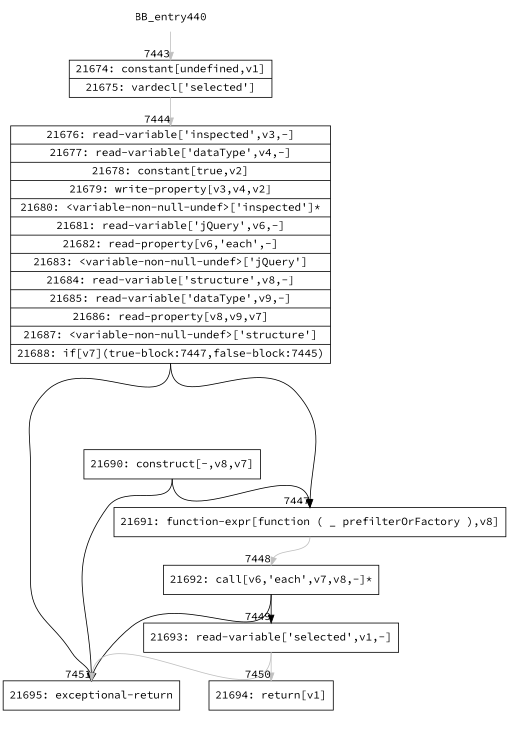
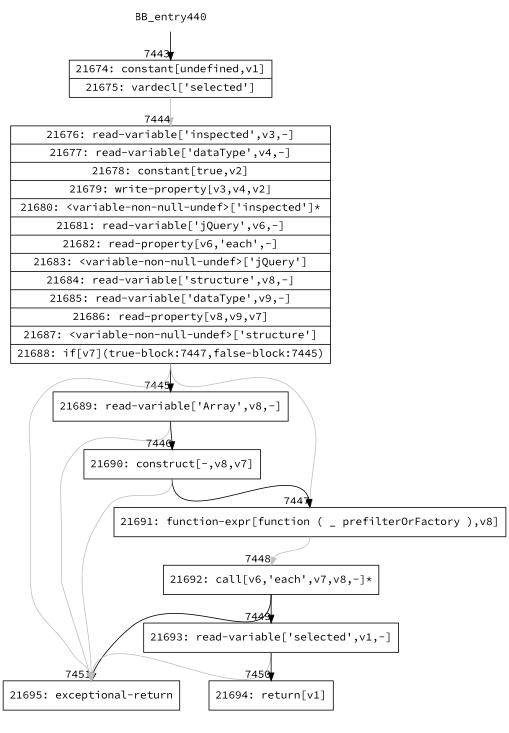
  digraph {
    fontname="Source Code Pro"
    rankdir=TD
    node [fontname="Source Code Pro" shape=record]
    edge [fontname="Source Code Pro" headport=n tailport=s]
    n1 [label=BB_entry440 shape=none]
    n2 [label="{21674: constant[undefined,v1]|21675: vardecl['selected']}"]
    n3 [label="{21676: read-variable['inspected',v3,-]|21677: read-variable['dataType',v4,-]|21678: constant[true,v2]|21679: write-property[v3,v4,v2]|21680: \<variable-non-null-undef\>['inspected']*|21681: read-variable['jQuery',v6,-]|21682: read-property[v6,'each',-]|21683: \<variable-non-null-undef\>['jQuery']|21684: read-variable['structure',v8,-]|21685: read-variable['dataType',v9,-]|21686: read-property[v8,v9,v7]|21687: \<variable-non-null-undef\>['structure']|21688: if[v7](true-block:7447,false-block:7445)}"]
    n4 [label="{21691: function-expr[function ( _ prefilterOrFactory ),v8]}"]
+   n5 [label="{21689: read-variable['Array',v8,-]}"]
    n6 [label="{21695: exceptional-return}"]
    n7 [label="{21692: call[v6,'each',v7,v8,-]*}"]
    n8 [label="{21690: construct[-,v8,v7]}"]
    n9 [label="{21693: read-variable['selected',v1,-]}"]
    n10 [label="{21694: return[v1]}"]
-   n1 -> n2 [headlabel="    7443" color=gray]
+   n1 -> n2 [headlabel="    7443"]
    n2 -> n3 [color=gray headlabel="      7444"]
-   n3 -> n4 [headlabel="      7447"]
-   n3 -> n6 [color=black headlabel="      7451"]
+   n3 -> n4 [headlabel="      7447" color=gray]
+   n3 -> n5 [headlabel="      7445"]
+   n3 -> n6 [color=gray headlabel="      7451"]
    n4 -> n7 [color=gray headlabel="      7448"]
+   n5 -> n6 [color=gray]
+   n5 -> n8 [headlabel="      7446"]
    n7 -> n6 [color=black]
    n7 -> n9 [headlabel="      7449"]
    n8 -> n4
-   n8 -> n6 [color=black]
+   n8 -> n6 [color=gray]
    n9 -> n6 [color=gray]
-   n9 -> n10 [headlabel="      7450" color=gray]
+   n9 -> n10 [headlabel="      7450"]
  }
